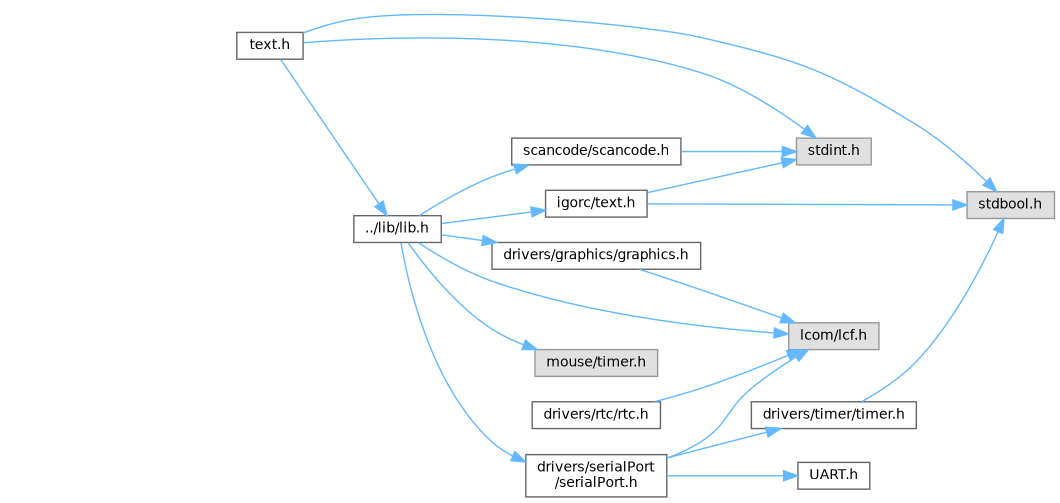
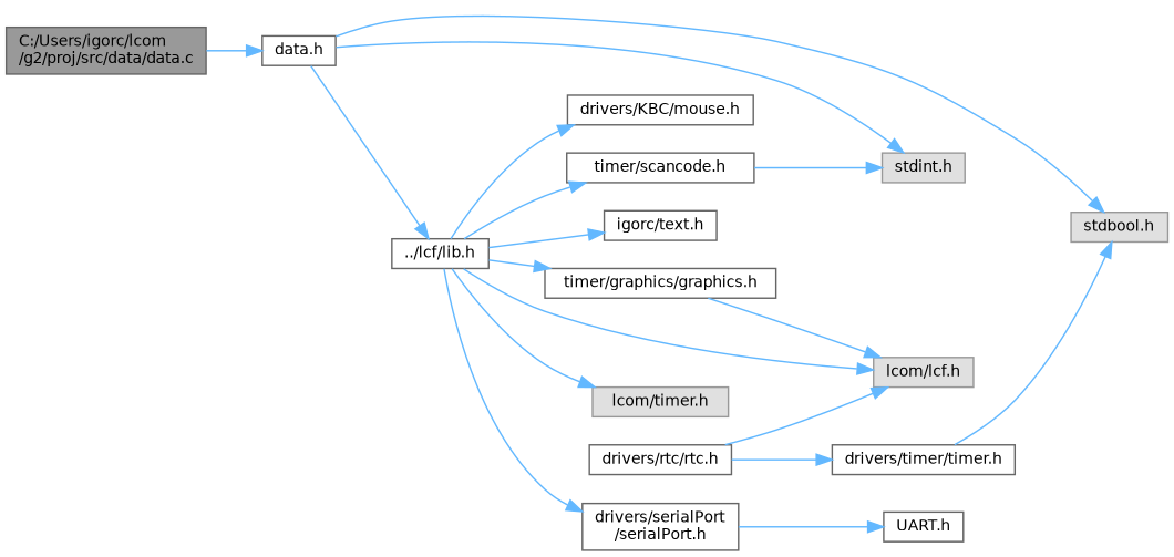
  digraph {
    rankdir=LR
    node [color=grey40 fillcolor=white fontname=Helvetica fontsize=10 shape=box style=filled]
    edge [color=steelblue1 fontname=Helvetica fontsize=10 labelfontname=Helvetica labelfontsize=10 style=solid]
-   n2 [height=0.2 label="text.h" width=0.4]
+   n1 [color=gray40 fillcolor=grey60 fontcolor=black height=0.2 label="C:/Users/igorc/lcom\l/g2/proj/src/data/data.c" width=0.4]
+   n2 [height=0.2 label="data.h" width=0.4]
    n3 [color=grey60 fillcolor="#E0E0E0" height=0.2 label="stdint.h" width=0.4]
    n4 [color=grey60 fillcolor="#E0E0E0" height=0.2 label="stdbool.h" width=0.4]
-   n5 [height=0.2 label="../lib/lib.h" width=0.4]
+   n5 [height=0.2 label="../lcf/lib.h" width=0.4]
    n6 [color=grey60 fillcolor="#E0E0E0" height=0.2 label="lcom/lcf.h" width=0.4]
    n7 [height=0.2 label="igorc/text.h" width=0.4]
-   n8 [height=0.2 label="scancode/scancode.h" width=0.4]
-   n9 [color=grey60 fillcolor="#E0E0E0" height=0.2 label="mouse/timer.h" width=0.4]
-   n10 [height=0.2 label="drivers/graphics/graphics.h" width=0.4]
+   n8 [height=0.2 label="timer/scancode.h" width=0.4]
+   n9 [color=grey60 fillcolor="#E0E0E0" height=0.2 label="lcom/timer.h" width=0.4]
+   n10 [height=0.2 label="timer/graphics/graphics.h" width=0.4]
+   n11 [height=0.2 label="drivers/KBC/mouse.h" width=0.4]
    n12 [height=0.2 label="drivers/serialPort\l/serialPort.h" width=0.4]
    n13 [height=0.2 label="drivers/timer/timer.h" width=0.4]
    n14 [height=0.2 label="UART.h" width=0.4]
    n15 [height=0.2 label="drivers/rtc/rtc.h" width=0.4]
+   n1 -> n2
    n2 -> n3
    n2 -> n4
    n2 -> n5
    n5 -> n6
    n5 -> n7
    n5 -> n8
    n5 -> n9
    n5 -> n10
+   n5 -> n11
    n5 -> n12
-   n7 -> n3
-   n7 -> n4
    n8 -> n3
    n10 -> n6
-   n12 -> n6
-   n12 -> n13
+   n15 -> n13
    n12 -> n14
    n13 -> n4
    n15 -> n6
  }
